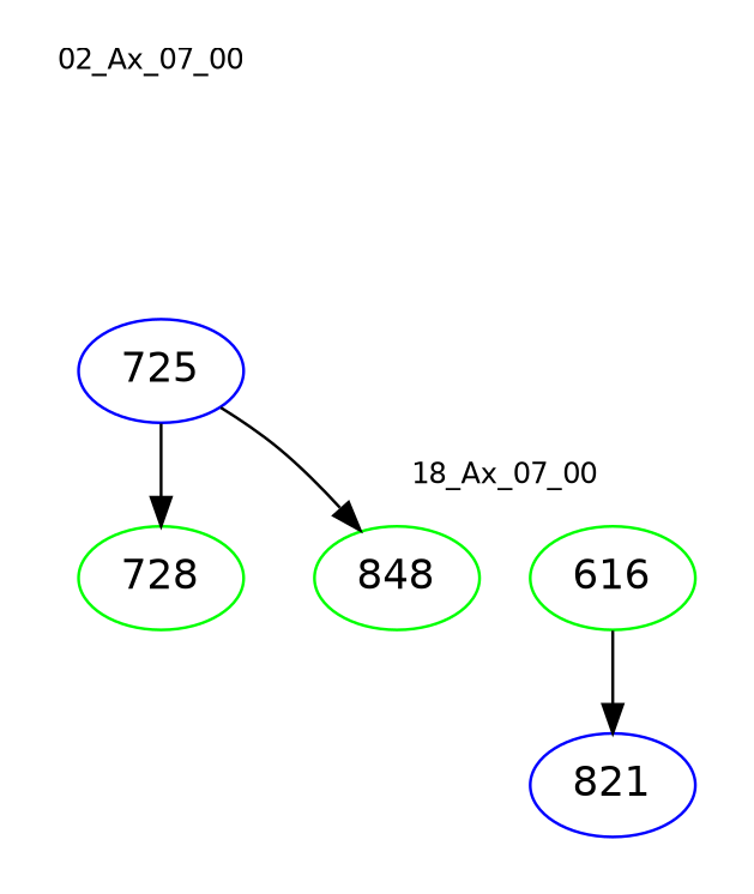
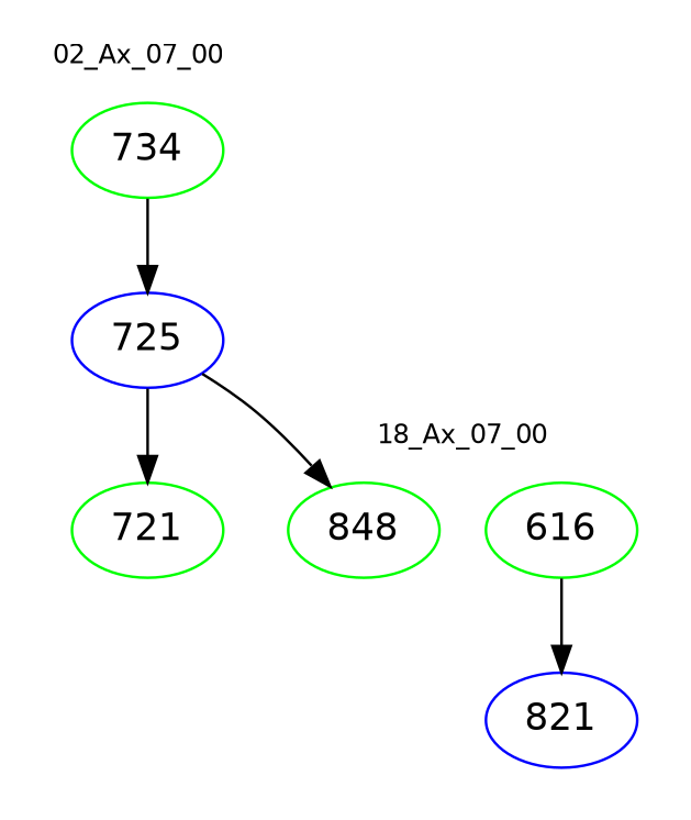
  digraph {
    fontname="DejaVu Sans"
    node [color=green fontname="DejaVu Sans"]
    edge [color=black fontname="DejaVu Sans"]
    n1 [label=616]
    n2 [color=blue label=821]
    n3 [label=848]
+   n4 [label=734]
    n5 [color=blue label=725]
-   n6 [label=728]
+   n6 [label=721]
    subgraph cluster_1 {
      color=white
      fontsize=10
      label="18_Ax_07_00"
      n1
      n2
      n3
    }
    subgraph cluster_2 {
      color=white
      fontsize=10
      label="02_Ax_07_00"
+     n4
      n5
      n6
    }
    n1 -> n2
+   n4 -> n5
    n5 -> n3
    n5 -> n6
  }
